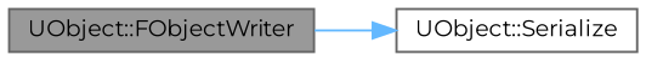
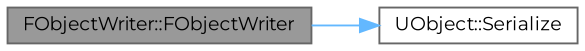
  digraph {
    rankdir=LR
    fontname=Montserrat
    node [fontname=Montserrat fontsize=10 shape=box style=filled]
-   n1 [color=gray40 fillcolor=grey60 fontcolor=black height=0.2 label="UObject::FObjectWriter" width=0.4]
+   n1 [color=gray40 fillcolor=grey60 fontcolor=black height=0.2 label="FObjectWriter::FObjectWriter" width=0.4]
    n2 [color=grey40 fillcolor=white height=0.2 label="UObject::Serialize" width=0.4]
    n1 -> n2 [color=steelblue1 fontname=Montserrat fontsize=10 labelfontname=Helvetica labelfontsize=10 style=solid]
  }
